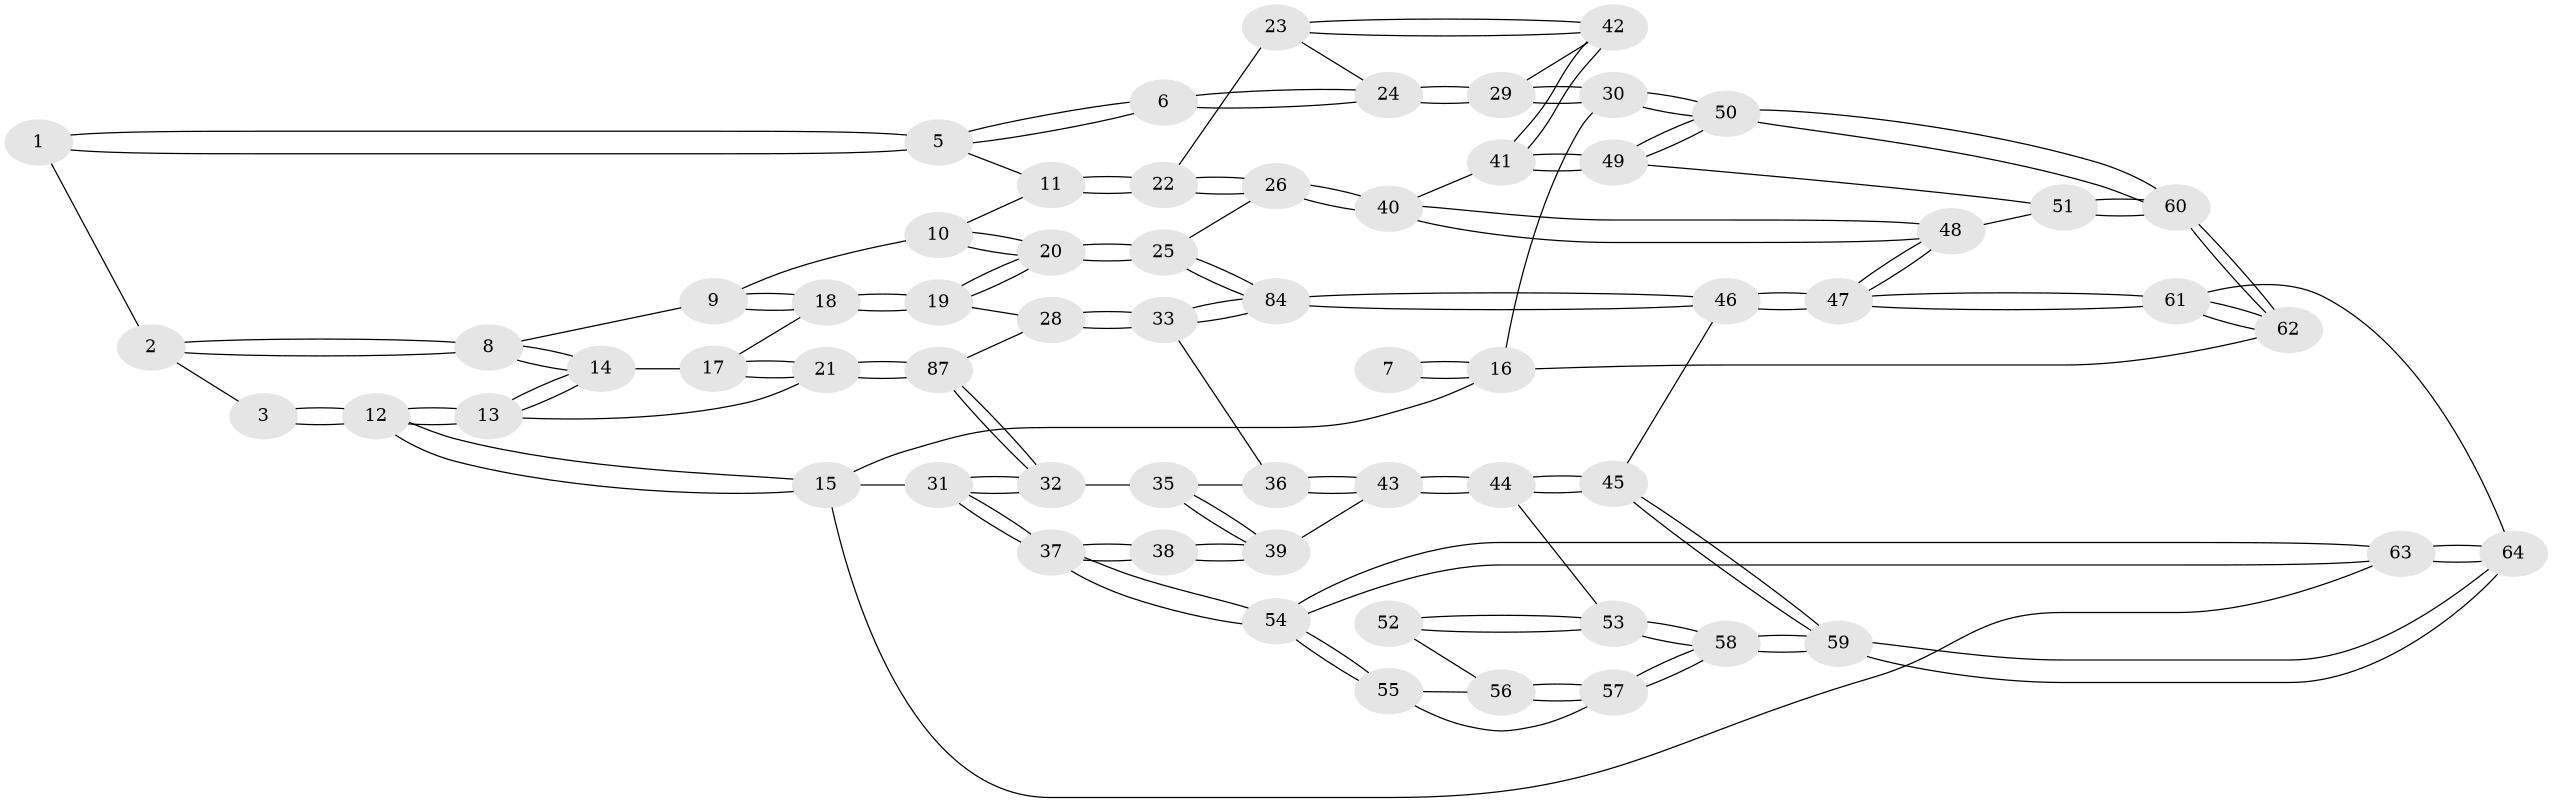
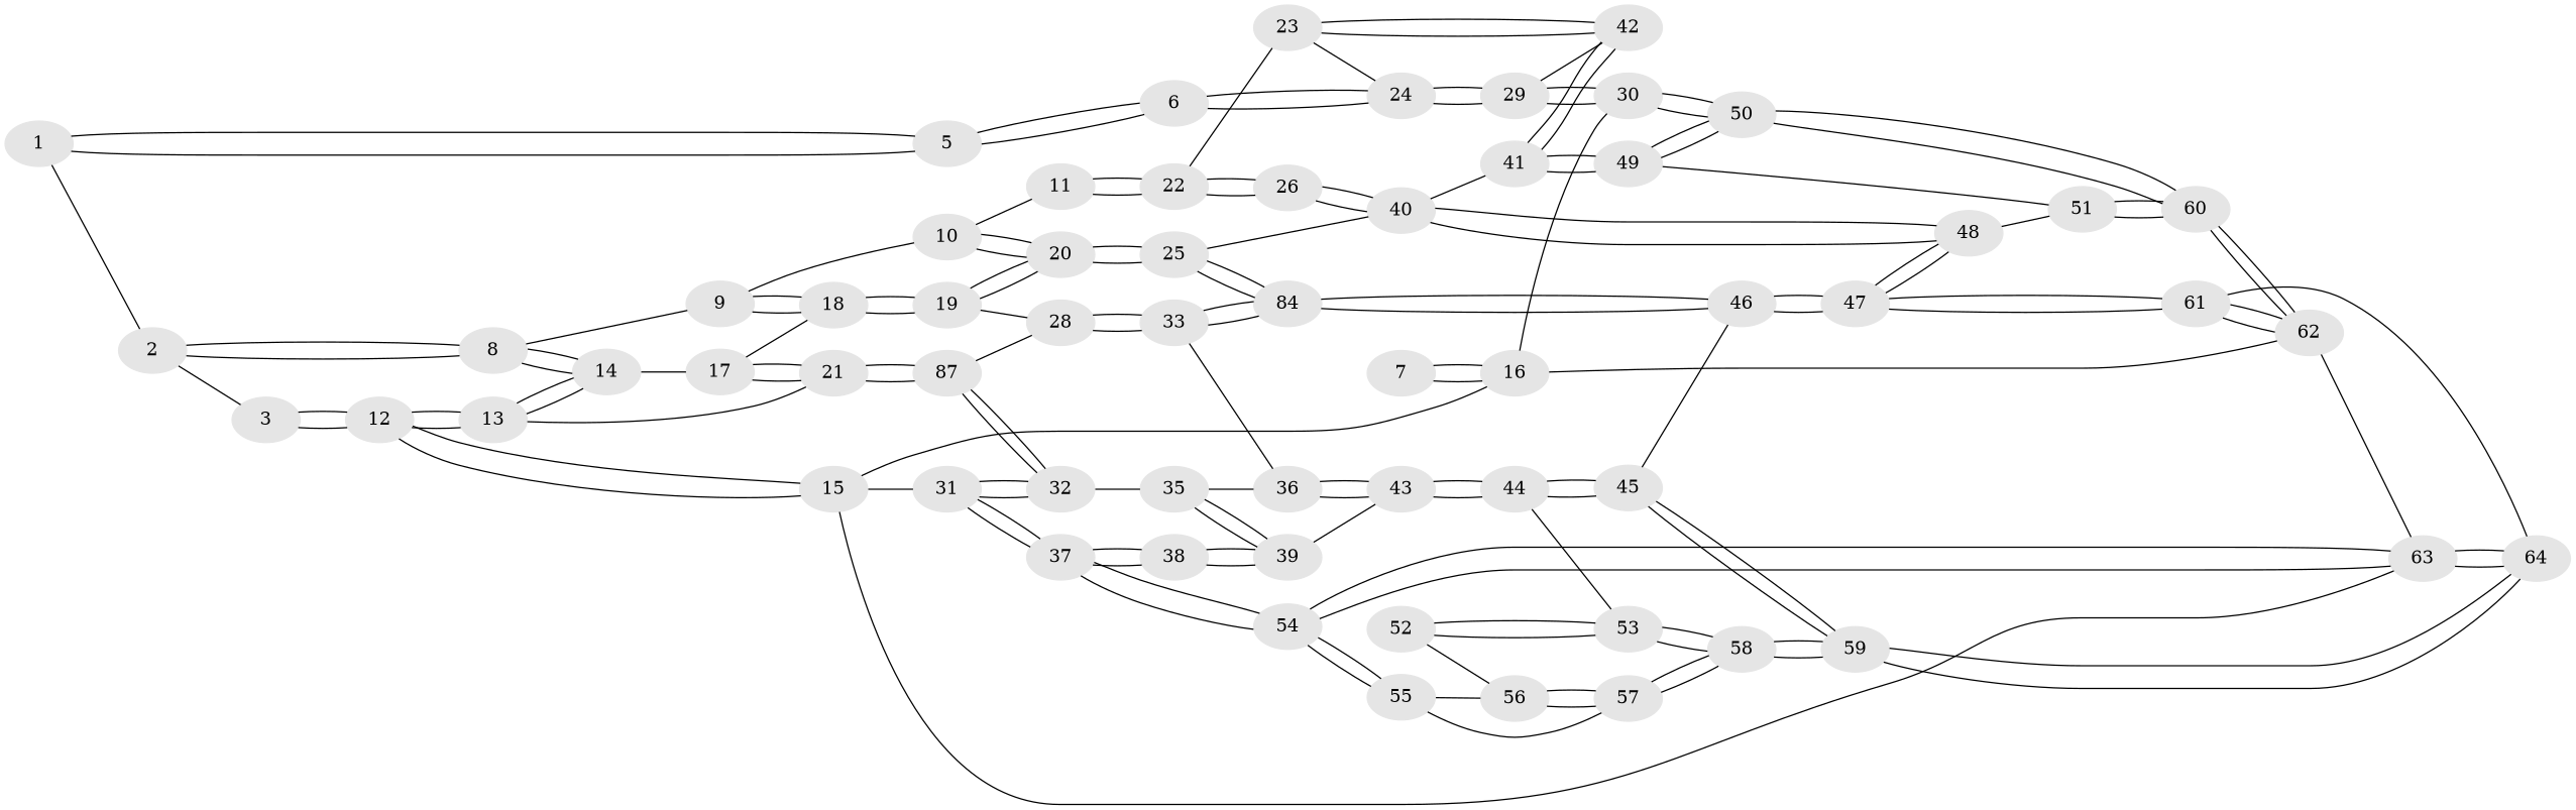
  graph {
    rankdir=LR
    node [color=gray90 style=filled]
    1
    2
    5
    3
    8
    6
    11
    12
    9
    14
    13
    15
    7
    16
    24
    22
    29
    30
    62
    10
    18
    17
    20
    19
    25
    23
    26
    21
    31
    63
    n31 [label=87]
    32
    37
    64
    50
    28
    33
    n38 [label=84]
    42
    40
    46
    41
    48
    35
    36
    60
    38
    54
    39
    43
    47
    44
    55
    52
    53
    56
    49
    51
    45
    59
    58
    61
    57
    1 -- 2
    1 -- 5
    1 -- 5
    2 -- 3
    2 -- 8
    2 -- 8
    5 -- 6
    5 -- 6
-   5 -- 11
    3 -- 12
    3 -- 12
    8 -- 9
    8 -- 14
    8 -- 14
    6 -- 24
    6 -- 24
    11 -- 22
    11 -- 22
    12 -- 13
    12 -- 13
    12 -- 15
    12 -- 15
    9 -- 10
    9 -- 18
    9 -- 18
    14 -- 17
    13 -- 14
    13 -- 14
    13 -- 21
    15 -- 16
    15 -- 31
    15 -- 63
    7 -- 16
    7 -- 16
    16 -- 30
    16 -- 62
    24 -- 29
    24 -- 29
    22 -- 23
    22 -- 26
    22 -- 26
    29 -- 30
    29 -- 30
    29 -- 42
    30 -- 50
    30 -- 50
+   62 -- 63
    10 -- 11
    10 -- 20
    10 -- 20
    18 -- 19
    18 -- 19
    17 -- 18
    17 -- 21
    17 -- 21
    20 -- 25
    20 -- 25
    19 -- 20
    19 -- 20
    19 -- 28
-   25 -- 26
+   25 -- 40
    25 -- n38
    25 -- n38
    23 -- 24
    23 -- 42
    23 -- 42
    26 -- 40
    26 -- 40
    21 -- n31
    21 -- n31
    31 -- 32
    31 -- 32
    31 -- 37
    31 -- 37
    63 -- 64
    63 -- 64
    n31 -- 32
    n31 -- 32
    n31 -- 28
    32 -- 35
    37 -- 38
    37 -- 38
    37 -- 54
    37 -- 54
    50 -- 60
    50 -- 60
    28 -- 33
    28 -- 33
    33 -- n38
    33 -- n38
    33 -- 36
    n38 -- 46
    n38 -- 46
    40 -- 41
    40 -- 48
    40 -- 48
    46 -- 47
    46 -- 47
    41 -- 42
    41 -- 42
    41 -- 49
    41 -- 49
    48 -- 51
    35 -- 36
    35 -- 39
    35 -- 39
    36 -- 43
    36 -- 43
    60 -- 62
    60 -- 62
    38 -- 39
    38 -- 39
    54 -- 63
    54 -- 63
    54 -- 55
    54 -- 55
    39 -- 43
    43 -- 44
    43 -- 44
    47 -- 48
    47 -- 48
    47 -- 61
    47 -- 61
    44 -- 53
    44 -- 45
    44 -- 45
    55 -- 56
    55 -- 57
    52 -- 53
    52 -- 53
    52 -- 56
    53 -- 58
    53 -- 58
    56 -- 57
    56 -- 57
    49 -- 50
    49 -- 50
    49 -- 51
    51 -- 60
    51 -- 60
    45 -- 46
    45 -- 59
    45 -- 59
    59 -- 64
    59 -- 64
    58 -- 59
    58 -- 59
    61 -- 62
    61 -- 62
    61 -- 64
    57 -- 58
    57 -- 58
  }
